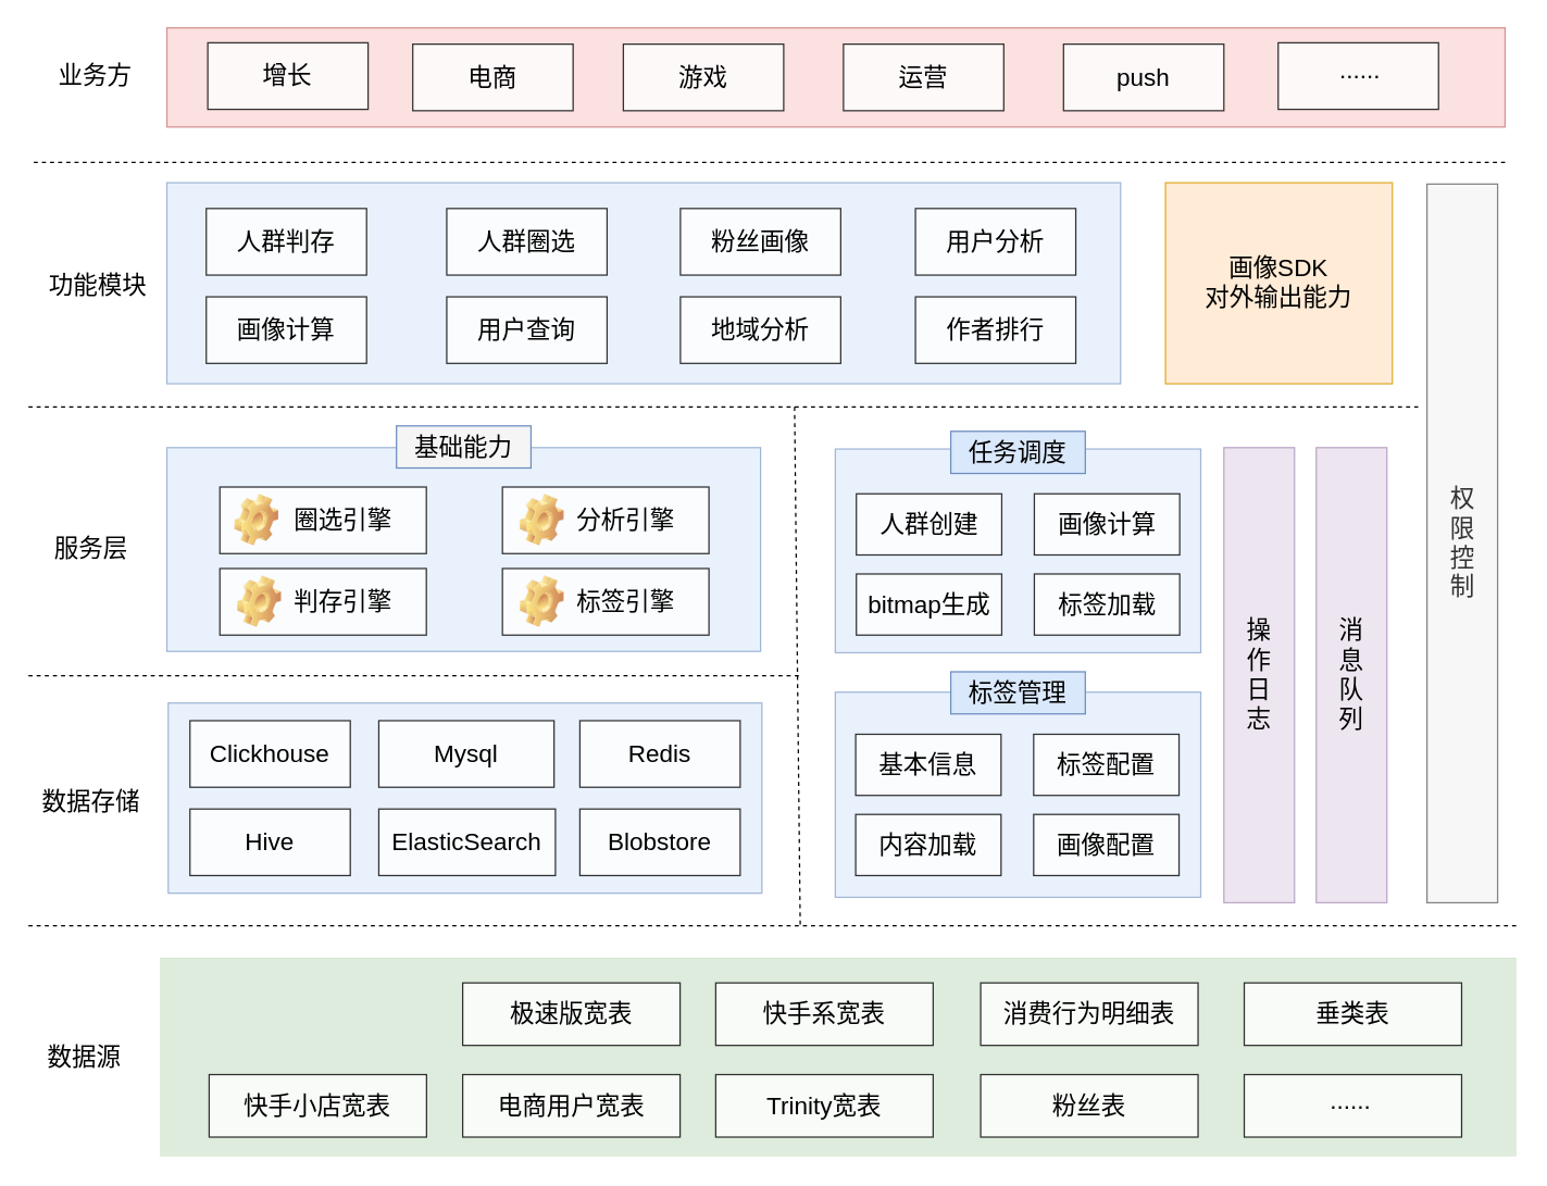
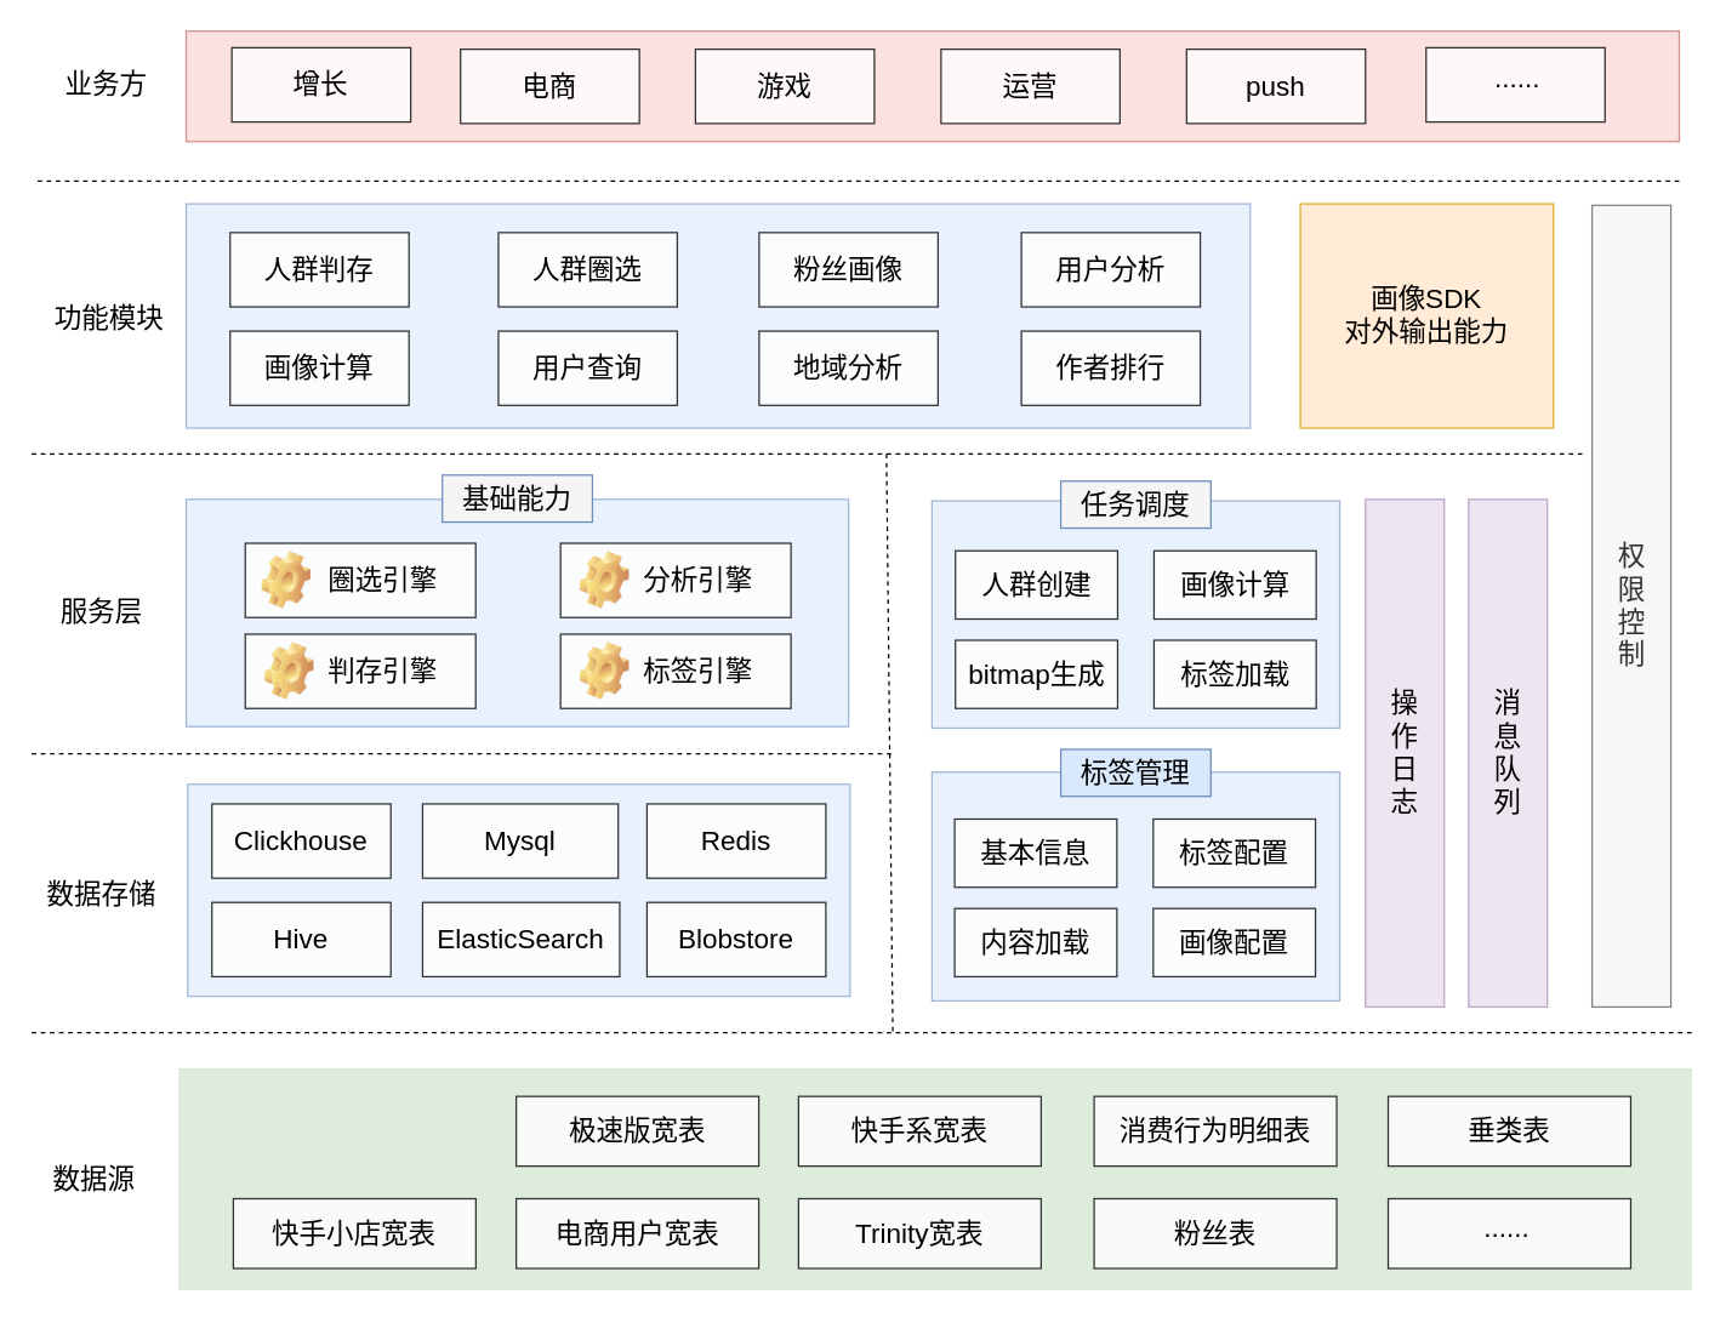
  <mxCell id="0" />
  <mxCell id="1" parent="0" />
  <mxCell id="2" value="数据源" style="text;html=1;align=center;verticalAlign=middle;resizable=0;points=[];autosize=1;strokeColor=none;fillColor=none;fontSize=18;" vertex="1" parent="1"><mxGeometry x="29.13" y="764.5" width="64" height="26" as="geometry" /></mxCell>
  <mxCell id="3" value="" style="rounded=0;whiteSpace=wrap;html=1;fontSize=18;strokeWidth=0;fillColor=#d5e8d4;opacity=80;strokeColor=#82b366;" vertex="1" parent="1"><mxGeometry x="117.13" y="704.5" width="998" height="146" as="geometry" /></mxCell>
  <mxCell id="4" value="快手小店宽表" style="rounded=0;whiteSpace=wrap;html=1;fontSize=18;strokeWidth=1;fillColor=#FFFFFF;opacity=80;" vertex="1" parent="1"><mxGeometry x="153.13" y="790.5" width="160" height="46" as="geometry" /></mxCell>
  <mxCell id="5" value="" style="endArrow=none;html=1;rounded=0;fontSize=18;strokeWidth=1;dashed=1;" edge="1" parent="1"><mxGeometry width="50" height="50" relative="1" as="geometry"><mxPoint x="20.13" y="681" as="sourcePoint" /><mxPoint x="1115.13" y="681" as="targetPoint" /></mxGeometry></mxCell>
  <mxCell id="6" value="" style="rounded=0;whiteSpace=wrap;html=1;fontSize=18;strokeWidth=1;fillColor=#dae8fc;opacity=60;strokeColor=#6c8ebf;" vertex="1" parent="1"><mxGeometry x="123" y="517" width="437" height="140" as="geometry" /></mxCell>
  <mxCell id="7" value="" style="rounded=0;whiteSpace=wrap;html=1;fontSize=18;strokeWidth=1;fillColor=#dae8fc;opacity=60;strokeColor=#6c8ebf;" vertex="1" parent="1"><mxGeometry x="122" y="329" width="437" height="150" as="geometry" /></mxCell>
  <mxCell id="8" value="" style="rounded=0;whiteSpace=wrap;html=1;fontSize=18;strokeWidth=1;fillColor=#dae8fc;opacity=60;strokeColor=#6c8ebf;" vertex="1" parent="1"><mxGeometry x="614" y="509" width="269" height="151" as="geometry" /></mxCell>
  <mxCell id="9" value="" style="rounded=0;whiteSpace=wrap;html=1;fontSize=18;strokeWidth=1;fillColor=#dae8fc;opacity=60;strokeColor=#6c8ebf;" vertex="1" parent="1"><mxGeometry x="614" y="330" width="269" height="150" as="geometry" /></mxCell>
  <mxCell id="10" value="" style="endArrow=none;html=1;rounded=0;fontSize=18;strokeWidth=1;dashed=1;" edge="1" parent="1"><mxGeometry width="50" height="50" relative="1" as="geometry"><mxPoint x="20.13" y="497" as="sourcePoint" /><mxPoint x="588" y="497" as="targetPoint" /></mxGeometry></mxCell>
  <mxCell id="11" value="" style="endArrow=none;html=1;rounded=0;fontSize=18;strokeWidth=1;dashed=1;" edge="1" parent="1"><mxGeometry width="50" height="50" relative="1" as="geometry"><mxPoint x="588.17" y="680" as="sourcePoint" /><mxPoint x="584" y="298" as="targetPoint" /></mxGeometry></mxCell>
  <mxCell id="12" value="" style="endArrow=none;html=1;rounded=0;fontSize=18;strokeWidth=1;dashed=1;" edge="1" parent="1"><mxGeometry width="50" height="50" relative="1" as="geometry"><mxPoint x="20.13" y="299" as="sourcePoint" /><mxPoint x="1043" y="299" as="targetPoint" /></mxGeometry></mxCell>
  <mxCell id="13" value="操&lt;br&gt;作&lt;br&gt;日&lt;br&gt;志" style="rounded=0;whiteSpace=wrap;html=1;fontSize=18;strokeWidth=1;fillColor=#e1d5e7;opacity=60;strokeColor=#9673a6;textDirection=ltr;flipV=1;" vertex="1" parent="1"><mxGeometry x="900" y="329" width="52" height="335" as="geometry" /></mxCell>
  <mxCell id="14" value="消&lt;br&gt;息&lt;br&gt;队&lt;br&gt;列" style="rounded=0;whiteSpace=wrap;html=1;fontSize=18;strokeWidth=1;fillColor=#e1d5e7;opacity=60;strokeColor=#9673a6;" vertex="1" parent="1"><mxGeometry x="968" y="329" width="52" height="335" as="geometry" /></mxCell>
  <mxCell id="15" value="权&lt;br&gt;限&lt;br&gt;控&lt;br&gt;制" style="rounded=0;whiteSpace=wrap;html=1;fontSize=18;strokeWidth=1;fillColor=#f5f5f5;opacity=80;fontColor=#333333;strokeColor=#666666;" vertex="1" parent="1"><mxGeometry x="1049.5" y="135" width="52" height="529" as="geometry" /></mxCell>
  <mxCell id="16" value="" style="endArrow=none;html=1;rounded=0;fontSize=18;strokeWidth=1;dashed=1;" edge="1" parent="1"><mxGeometry width="50" height="50" relative="1" as="geometry"><mxPoint x="24" y="119" as="sourcePoint" /><mxPoint x="1109.93" y="119" as="targetPoint" /></mxGeometry></mxCell>
  <mxCell id="17" value="" style="rounded=0;whiteSpace=wrap;html=1;fontSize=18;strokeWidth=1;fillColor=#dae8fc;opacity=60;strokeColor=#6c8ebf;" vertex="1" parent="1"><mxGeometry x="122" y="134" width="702" height="148" as="geometry" /></mxCell>
  <mxCell id="18" value="画像SDK&lt;br&gt;对外输出能力" style="rounded=0;whiteSpace=wrap;html=1;fontSize=18;strokeWidth=1;fillColor=#ffe6cc;opacity=80;strokeColor=#d79b00;" vertex="1" parent="1"><mxGeometry x="857" y="134" width="167" height="148" as="geometry" /></mxCell>
  <mxCell id="19" value="基础能力" style="rounded=0;whiteSpace=wrap;html=1;fontSize=18;strokeWidth=1;fillColor=#f5f5f5;strokeColor=#6c8ebf;" vertex="1" parent="1"><mxGeometry x="291" y="313" width="99" height="31" as="geometry" /></mxCell>
- <mxCell id="20" value="任务调度" style="rounded=0;whiteSpace=wrap;html=1;fontSize=18;strokeWidth=1;fillColor=#dae8fc;strokeColor=#6c8ebf;" vertex="1" parent="1"><mxGeometry x="699" y="317" width="99" height="31" as="geometry" /></mxCell>
+ <mxCell id="20" value="任务调度" style="rounded=0;whiteSpace=wrap;html=1;fontSize=18;strokeWidth=1;fillColor=#f5f5f5;strokeColor=#6c8ebf;" vertex="1" parent="1"><mxGeometry x="699" y="317" width="99" height="31" as="geometry" /></mxCell>
  <mxCell id="21" value="标签管理" style="rounded=0;whiteSpace=wrap;html=1;fontSize=18;strokeWidth=1;fillColor=#dae8fc;strokeColor=#6c8ebf;" vertex="1" parent="1"><mxGeometry x="699" y="494" width="99" height="31" as="geometry" /></mxCell>
  <mxCell id="22" value="" style="rounded=0;whiteSpace=wrap;html=1;fontSize=18;strokeWidth=1;fillColor=#f8cecc;opacity=60;strokeColor=#b85450;" vertex="1" parent="1"><mxGeometry x="122" y="20" width="985" height="73" as="geometry" /></mxCell>
  <mxCell id="23" value="极速版宽表" style="rounded=0;whiteSpace=wrap;html=1;fontSize=18;strokeWidth=1;fillColor=#FFFFFF;opacity=80;" vertex="1" parent="1"><mxGeometry x="339.75" y="723" width="160" height="46" as="geometry" /></mxCell>
  <mxCell id="24" value="电商用户宽表" style="rounded=0;whiteSpace=wrap;html=1;fontSize=18;strokeWidth=1;fillColor=#FFFFFF;opacity=80;" vertex="1" parent="1"><mxGeometry x="339.75" y="790.5" width="160" height="46" as="geometry" /></mxCell>
  <mxCell id="25" value="快手系宽表" style="rounded=0;whiteSpace=wrap;html=1;fontSize=18;strokeWidth=1;fillColor=#FFFFFF;opacity=80;" vertex="1" parent="1"><mxGeometry x="526" y="723" width="160" height="46" as="geometry" /></mxCell>
  <mxCell id="26" value="Trinity宽表" style="rounded=0;whiteSpace=wrap;html=1;fontSize=18;strokeWidth=1;fillColor=#FFFFFF;opacity=80;" vertex="1" parent="1"><mxGeometry x="526" y="790.5" width="160" height="46" as="geometry" /></mxCell>
  <mxCell id="27" value="消费行为明细表" style="rounded=0;whiteSpace=wrap;html=1;fontSize=18;strokeWidth=1;fillColor=#FFFFFF;opacity=80;" vertex="1" parent="1"><mxGeometry x="721" y="723" width="160" height="46" as="geometry" /></mxCell>
  <mxCell id="28" value="粉丝表" style="rounded=0;whiteSpace=wrap;html=1;fontSize=18;strokeWidth=1;fillColor=#FFFFFF;opacity=80;" vertex="1" parent="1"><mxGeometry x="721" y="790.5" width="160" height="46" as="geometry" /></mxCell>
  <mxCell id="29" value="垂类表" style="rounded=0;whiteSpace=wrap;html=1;fontSize=18;strokeWidth=1;fillColor=#FFFFFF;opacity=80;" vertex="1" parent="1"><mxGeometry x="915" y="723" width="160" height="46" as="geometry" /></mxCell>
  <mxCell id="30" value="" style="rounded=0;whiteSpace=wrap;html=1;fontSize=18;strokeWidth=1;fillColor=#FFFFFF;opacity=80;" vertex="1" parent="1"><mxGeometry x="915" y="790.5" width="160" height="46" as="geometry" /></mxCell>
  <mxCell id="31" value="Clickhouse" style="rounded=0;whiteSpace=wrap;html=1;fontSize=18;strokeWidth=1;fillColor=#FFFFFF;opacity=80;" vertex="1" parent="1"><mxGeometry x="139" y="530" width="118" height="49" as="geometry" /></mxCell>
  <mxCell id="32" value="Mysql" style="rounded=0;whiteSpace=wrap;html=1;fontSize=18;strokeWidth=1;fillColor=#FFFFFF;opacity=80;" vertex="1" parent="1"><mxGeometry x="278" y="530" width="129" height="49" as="geometry" /></mxCell>
  <mxCell id="33" value="Redis" style="rounded=0;whiteSpace=wrap;html=1;fontSize=18;strokeWidth=1;fillColor=#FFFFFF;opacity=80;" vertex="1" parent="1"><mxGeometry x="426" y="530" width="118" height="49" as="geometry" /></mxCell>
  <mxCell id="34" value="Hive" style="rounded=0;whiteSpace=wrap;html=1;fontSize=18;strokeWidth=1;fillColor=#FFFFFF;opacity=80;" vertex="1" parent="1"><mxGeometry x="139" y="595" width="118" height="49" as="geometry" /></mxCell>
  <mxCell id="35" value="ElasticSearch" style="rounded=0;whiteSpace=wrap;html=1;fontSize=18;strokeWidth=1;fillColor=#FFFFFF;opacity=80;" vertex="1" parent="1"><mxGeometry x="278" y="595" width="130" height="49" as="geometry" /></mxCell>
  <mxCell id="36" value="Blobstore" style="rounded=0;whiteSpace=wrap;html=1;fontSize=18;strokeWidth=1;fillColor=#FFFFFF;opacity=80;" vertex="1" parent="1"><mxGeometry x="426" y="595" width="118" height="49" as="geometry" /></mxCell>
  <mxCell id="37" value="基本信息" style="rounded=0;whiteSpace=wrap;html=1;fontSize=18;strokeWidth=1;fillColor=#FFFFFF;opacity=80;" vertex="1" parent="1"><mxGeometry x="629" y="540" width="107" height="45" as="geometry" /></mxCell>
  <mxCell id="38" value="标签配置" style="rounded=0;whiteSpace=wrap;html=1;fontSize=18;strokeWidth=1;fillColor=#FFFFFF;opacity=80;" vertex="1" parent="1"><mxGeometry x="760" y="540" width="107" height="45" as="geometry" /></mxCell>
  <mxCell id="39" value="内容加载" style="rounded=0;whiteSpace=wrap;html=1;fontSize=18;strokeWidth=1;fillColor=#FFFFFF;opacity=80;" vertex="1" parent="1"><mxGeometry x="629" y="599" width="107" height="45" as="geometry" /></mxCell>
  <mxCell id="40" value="画像配置" style="rounded=0;whiteSpace=wrap;html=1;fontSize=18;strokeWidth=1;fillColor=#FFFFFF;opacity=80;" vertex="1" parent="1"><mxGeometry x="760" y="599" width="107" height="45" as="geometry" /></mxCell>
  <mxCell id="41" value="人群创建" style="rounded=0;whiteSpace=wrap;html=1;fontSize=18;strokeWidth=1;fillColor=#FFFFFF;opacity=80;" vertex="1" parent="1"><mxGeometry x="629.5" y="363" width="107" height="45" as="geometry" /></mxCell>
  <mxCell id="42" value="画像计算" style="rounded=0;whiteSpace=wrap;html=1;fontSize=18;strokeWidth=1;fillColor=#FFFFFF;opacity=80;" vertex="1" parent="1"><mxGeometry x="760.5" y="363" width="107" height="45" as="geometry" /></mxCell>
  <mxCell id="43" value="bitmap生成" style="rounded=0;whiteSpace=wrap;html=1;fontSize=18;strokeWidth=1;fillColor=#FFFFFF;opacity=80;" vertex="1" parent="1"><mxGeometry x="629.5" y="422" width="107" height="45" as="geometry" /></mxCell>
  <mxCell id="44" value="标签加载" style="rounded=0;whiteSpace=wrap;html=1;fontSize=18;strokeWidth=1;fillColor=#FFFFFF;opacity=80;" vertex="1" parent="1"><mxGeometry x="760.5" y="422" width="107" height="45" as="geometry" /></mxCell>
  <mxCell id="45" value="&amp;nbsp; &amp;nbsp; &amp;nbsp; 圈选引擎" style="rounded=0;whiteSpace=wrap;html=1;fontSize=18;strokeWidth=1;fillColor=#FFFFFF;opacity=80;" vertex="1" parent="1"><mxGeometry x="161" y="358" width="152" height="49" as="geometry" /></mxCell>
  <mxCell id="46" value="人群判存" style="rounded=0;whiteSpace=wrap;html=1;fontSize=18;strokeWidth=1;fillColor=#FFFFFF;opacity=80;" vertex="1" parent="1"><mxGeometry x="151" y="153" width="118" height="49" as="geometry" /></mxCell>
  <mxCell id="47" value="人群圈选" style="rounded=0;whiteSpace=wrap;html=1;fontSize=18;strokeWidth=1;fillColor=#FFFFFF;opacity=80;" vertex="1" parent="1"><mxGeometry x="328" y="153" width="118" height="49" as="geometry" /></mxCell>
  <mxCell id="48" value="粉丝画像" style="rounded=0;whiteSpace=wrap;html=1;fontSize=18;strokeWidth=1;fillColor=#FFFFFF;opacity=80;" vertex="1" parent="1"><mxGeometry x="500" y="153" width="118" height="49" as="geometry" /></mxCell>
  <mxCell id="49" value="画像计算" style="rounded=0;whiteSpace=wrap;html=1;fontSize=18;strokeWidth=1;fillColor=#FFFFFF;opacity=80;" vertex="1" parent="1"><mxGeometry x="151" y="218" width="118" height="49" as="geometry" /></mxCell>
  <mxCell id="50" value="用户查询" style="rounded=0;whiteSpace=wrap;html=1;fontSize=18;strokeWidth=1;fillColor=#FFFFFF;opacity=80;" vertex="1" parent="1"><mxGeometry x="328" y="218" width="118" height="49" as="geometry" /></mxCell>
  <mxCell id="51" value="地域分析" style="rounded=0;whiteSpace=wrap;html=1;fontSize=18;strokeWidth=1;fillColor=#FFFFFF;opacity=80;" vertex="1" parent="1"><mxGeometry x="500" y="218" width="118" height="49" as="geometry" /></mxCell>
  <mxCell id="52" value="用户分析" style="rounded=0;whiteSpace=wrap;html=1;fontSize=18;strokeWidth=1;fillColor=#FFFFFF;opacity=80;" vertex="1" parent="1"><mxGeometry x="673" y="153" width="118" height="49" as="geometry" /></mxCell>
  <mxCell id="53" value="作者排行" style="rounded=0;whiteSpace=wrap;html=1;fontSize=18;strokeWidth=1;fillColor=#FFFFFF;opacity=80;" vertex="1" parent="1"><mxGeometry x="673" y="218" width="118" height="49" as="geometry" /></mxCell>
  <mxCell id="54" value="增长" style="rounded=0;whiteSpace=wrap;html=1;fontSize=18;strokeWidth=1;fillColor=#FFFFFF;opacity=80;" vertex="1" parent="1"><mxGeometry x="152.12" y="31" width="118" height="49" as="geometry" /></mxCell>
  <mxCell id="55" value="电商" style="rounded=0;whiteSpace=wrap;html=1;fontSize=18;strokeWidth=1;fillColor=#FFFFFF;opacity=80;" vertex="1" parent="1"><mxGeometry x="303" y="32" width="118" height="49" as="geometry" /></mxCell>
  <mxCell id="56" value="游戏" style="rounded=0;whiteSpace=wrap;html=1;fontSize=18;strokeWidth=1;fillColor=#FFFFFF;opacity=80;" vertex="1" parent="1"><mxGeometry x="458" y="32" width="118" height="49" as="geometry" /></mxCell>
  <mxCell id="57" value="运营" style="rounded=0;whiteSpace=wrap;html=1;fontSize=18;strokeWidth=1;fillColor=#FFFFFF;opacity=80;" vertex="1" parent="1"><mxGeometry x="620" y="32" width="118" height="49" as="geometry" /></mxCell>
  <mxCell id="58" value="push" style="rounded=0;whiteSpace=wrap;html=1;fontSize=18;strokeWidth=1;fillColor=#FFFFFF;opacity=80;" vertex="1" parent="1"><mxGeometry x="782" y="32" width="118" height="49" as="geometry" /></mxCell>
  <mxCell id="59" value="" style="rounded=0;whiteSpace=wrap;html=1;fontSize=18;strokeWidth=1;fillColor=#FFFFFF;opacity=80;" vertex="1" parent="1"><mxGeometry x="940" y="31" width="118" height="49" as="geometry" /></mxCell>
  <mxCell id="60" value="数据存储" style="text;html=1;align=center;verticalAlign=middle;resizable=0;points=[];autosize=1;strokeColor=none;fillColor=none;fontSize=18;" vertex="1" parent="1"><mxGeometry x="25" y="577" width="82" height="26" as="geometry" /></mxCell>
  <mxCell id="61" value="服务层" style="text;html=1;align=center;verticalAlign=middle;resizable=0;points=[];autosize=1;strokeColor=none;fillColor=none;fontSize=18;" vertex="1" parent="1"><mxGeometry x="34" y="391" width="64" height="26" as="geometry" /></mxCell>
  <mxCell id="62" value="功能模块" style="text;html=1;align=center;verticalAlign=middle;resizable=0;points=[];autosize=1;strokeColor=none;fillColor=none;fontSize=18;" vertex="1" parent="1"><mxGeometry x="30" y="197" width="82" height="26" as="geometry" /></mxCell>
  <mxCell id="63" value="业务方" style="text;html=1;align=center;verticalAlign=middle;resizable=0;points=[];autosize=1;strokeColor=none;fillColor=none;fontSize=18;" vertex="1" parent="1"><mxGeometry x="36.5" y="42.5" width="64" height="26" as="geometry" /></mxCell>
  <mxCell id="64" value="" style="shape=image;html=1;verticalLabelPosition=bottom;verticalAlign=top;imageAspect=1;aspect=fixed;image=img/clipart/Gear_128x128.png;fontSize=18;strokeWidth=1;fillColor=#FFFFFF;opacity=80;" vertex="1" parent="1"><mxGeometry x="172.12" y="363.5" width="32.4" height="38" as="geometry" /></mxCell>
  <mxCell id="65" value="&amp;nbsp; &amp;nbsp; &amp;nbsp; 分析引擎" style="rounded=0;whiteSpace=wrap;html=1;fontSize=18;strokeWidth=1;fillColor=#FFFFFF;opacity=80;" vertex="1" parent="1"><mxGeometry x="369" y="358" width="152" height="49" as="geometry" /></mxCell>
  <mxCell id="66" value="" style="shape=image;html=1;verticalLabelPosition=bottom;verticalAlign=top;imageAspect=1;aspect=fixed;image=img/clipart/Gear_128x128.png;fontSize=18;strokeWidth=1;fillColor=#FFFFFF;opacity=80;" vertex="1" parent="1"><mxGeometry x="382.12" y="363.5" width="32.4" height="38" as="geometry" /></mxCell>
  <mxCell id="67" value="&amp;nbsp; &amp;nbsp; &amp;nbsp; 判存引擎" style="rounded=0;whiteSpace=wrap;html=1;fontSize=18;strokeWidth=1;fillColor=#FFFFFF;opacity=80;" vertex="1" parent="1"><mxGeometry x="161" y="418" width="152" height="49" as="geometry" /></mxCell>
  <mxCell id="68" value="" style="shape=image;html=1;verticalLabelPosition=bottom;verticalAlign=top;imageAspect=1;aspect=fixed;image=img/clipart/Gear_128x128.png;fontSize=18;strokeWidth=1;fillColor=#FFFFFF;opacity=80;" vertex="1" parent="1"><mxGeometry x="174.12" y="423.5" width="32.4" height="38" as="geometry" /></mxCell>
  <mxCell id="69" value="&amp;nbsp; &amp;nbsp; &amp;nbsp; 标签引擎" style="rounded=0;whiteSpace=wrap;html=1;fontSize=18;strokeWidth=1;fillColor=#FFFFFF;opacity=80;" vertex="1" parent="1"><mxGeometry x="369" y="418" width="152" height="49" as="geometry" /></mxCell>
  <mxCell id="70" value="" style="shape=image;html=1;verticalLabelPosition=bottom;verticalAlign=top;imageAspect=1;aspect=fixed;image=img/clipart/Gear_128x128.png;fontSize=18;strokeWidth=1;fillColor=#FFFFFF;opacity=80;" vertex="1" parent="1"><mxGeometry x="382.12" y="423.5" width="32.4" height="38" as="geometry" /></mxCell>
  <mxCell id="71" value="......" style="text;html=1;align=center;verticalAlign=middle;resizable=0;points=[];autosize=1;strokeColor=none;fillColor=none;fontSize=18;" vertex="1" parent="1"><mxGeometry x="973" y="796.5" width="40" height="26" as="geometry" /></mxCell>
  <mxCell id="72" value="......" style="text;html=1;align=center;verticalAlign=middle;resizable=0;points=[];autosize=1;strokeColor=none;fillColor=none;fontSize=18;" vertex="1" parent="1"><mxGeometry x="980" y="39" width="40" height="26" as="geometry" /></mxCell>
